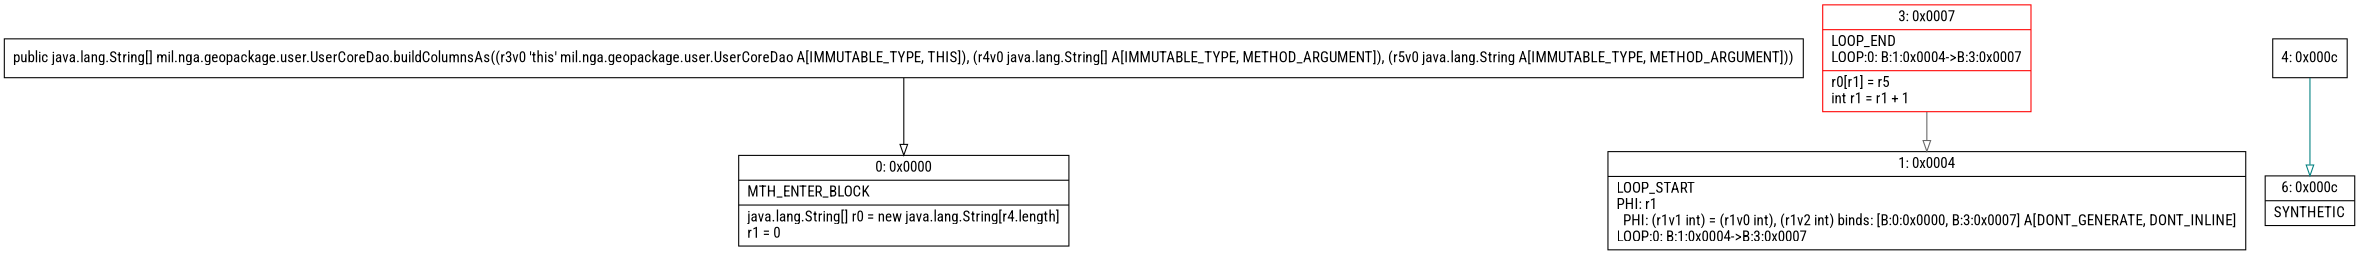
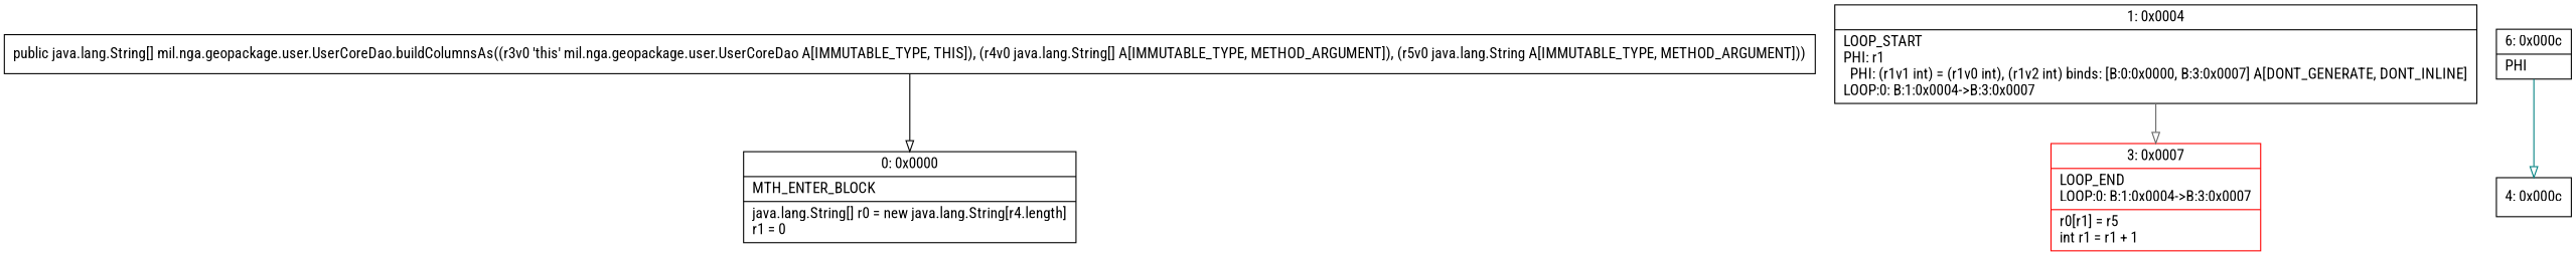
  digraph {
    fontname="Roboto Condensed"
    node [color=black fontname="Roboto Condensed" shape=record]
    edge [arrowhead=onormal fontname="Roboto Condensed"]
    n1 [label="{0\:\ 0x0000|MTH_ENTER_BLOCK\l|java.lang.String[] r0 = new java.lang.String[r4.length]\lr1 = 0\l}"]
    n2 [label="{1\:\ 0x0004|LOOP_START\lPHI: r1 \l  PHI: (r1v1 int) = (r1v0 int), (r1v2 int) binds: [B:0:0x0000, B:3:0x0007] A[DONT_GENERATE, DONT_INLINE]\lLOOP:0: B:1:0x0004\-\>B:3:0x0007\l}"]
    n3 [color=red label="{3\:\ 0x0007|LOOP_END\lLOOP:0: B:1:0x0004\-\>B:3:0x0007\l|r0[r1] = r5\lint r1 = r1 + 1\l}"]
-   n4 [label="{6\:\ 0x000c|SYNTHETIC\l}"]
+   n4 [label="{6\:\ 0x000c|PHI\l}"]
    n5 [label="{4\:\ 0x000c}"]
    n6 [label="{public java.lang.String[] mil.nga.geopackage.user.UserCoreDao.buildColumnsAs((r3v0 'this' mil.nga.geopackage.user.UserCoreDao A[IMMUTABLE_TYPE, THIS]), (r4v0 java.lang.String[] A[IMMUTABLE_TYPE, METHOD_ARGUMENT]), (r5v0 java.lang.String A[IMMUTABLE_TYPE, METHOD_ARGUMENT])) }"]
-   n3 -> n2 [color=gray40]
-   n5 -> n4 [color=teal]
+   n2 -> n3 [color=gray40]
+   n4 -> n5 [color=teal]
    n6 -> n1 [color=black]
  }
